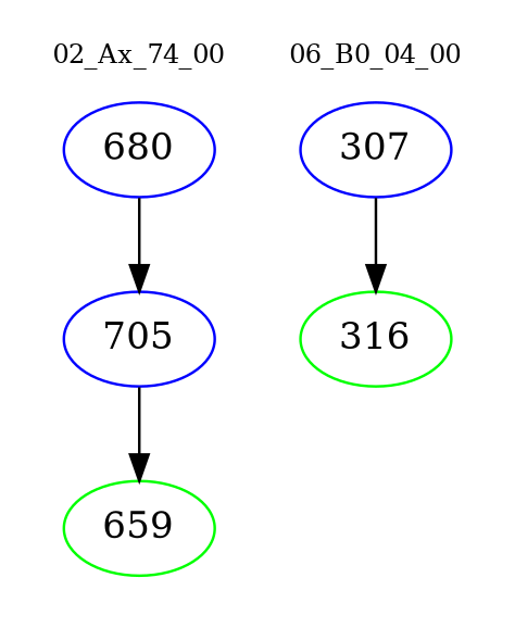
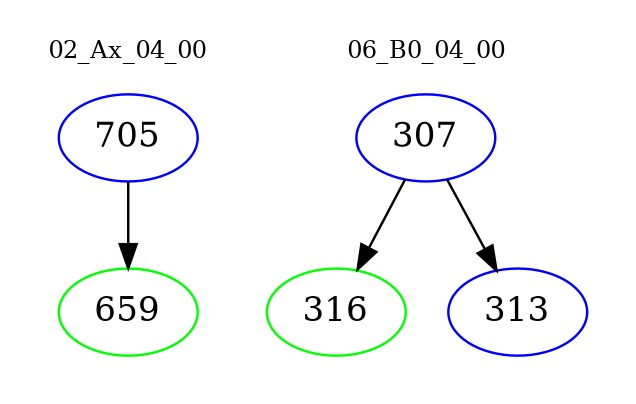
  digraph {
    node [color=blue]
    edge [color=black]
-   n1 [label=680]
    n2 [color=green label=659]
    n3 [label=705]
    n4 [label=307]
    n5 [color=green label=316]
+   n6 [label=313]
    subgraph cluster_1 {
      color=white
      fontsize=10
-     label="02_Ax_74_00"
-     n1
+     label="02_Ax_04_00"
      n2
      n3
    }
    subgraph cluster_2 {
      color=white
      fontsize=10
      label="06_B0_04_00"
      n4
      n5
+     n6
    }
-   n1 -> n3
    n3 -> n2
    n4 -> n5
+   n4 -> n6
  }
